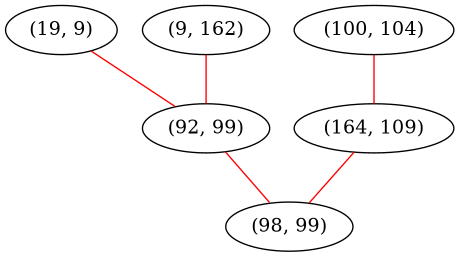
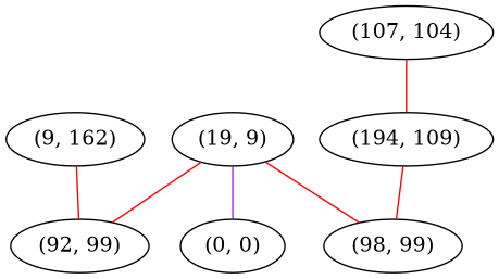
  graph {
    edge [color=red weight=1]
    "(19, 9)"
    "(92, 99)"
+   "(0, 0)"
    "(98, 99)"
-   "(100, 104)"
-   "(194, 109)" [label="(164, 109)"]
+   "(100, 104)" [label="(107, 104)"]
+   "(194, 109)"
    "(9, 162)"
    "(19, 9)" -- "(92, 99)"
-   "(92, 99)" -- "(98, 99)"
+   "(19, 9)" -- "(0, 0)" [color=purple weight=4]
+   "(19, 9)" -- "(98, 99)"
    "(100, 104)" -- "(194, 109)"
    "(194, 109)" -- "(98, 99)"
    "(9, 162)" -- "(92, 99)"
  }
